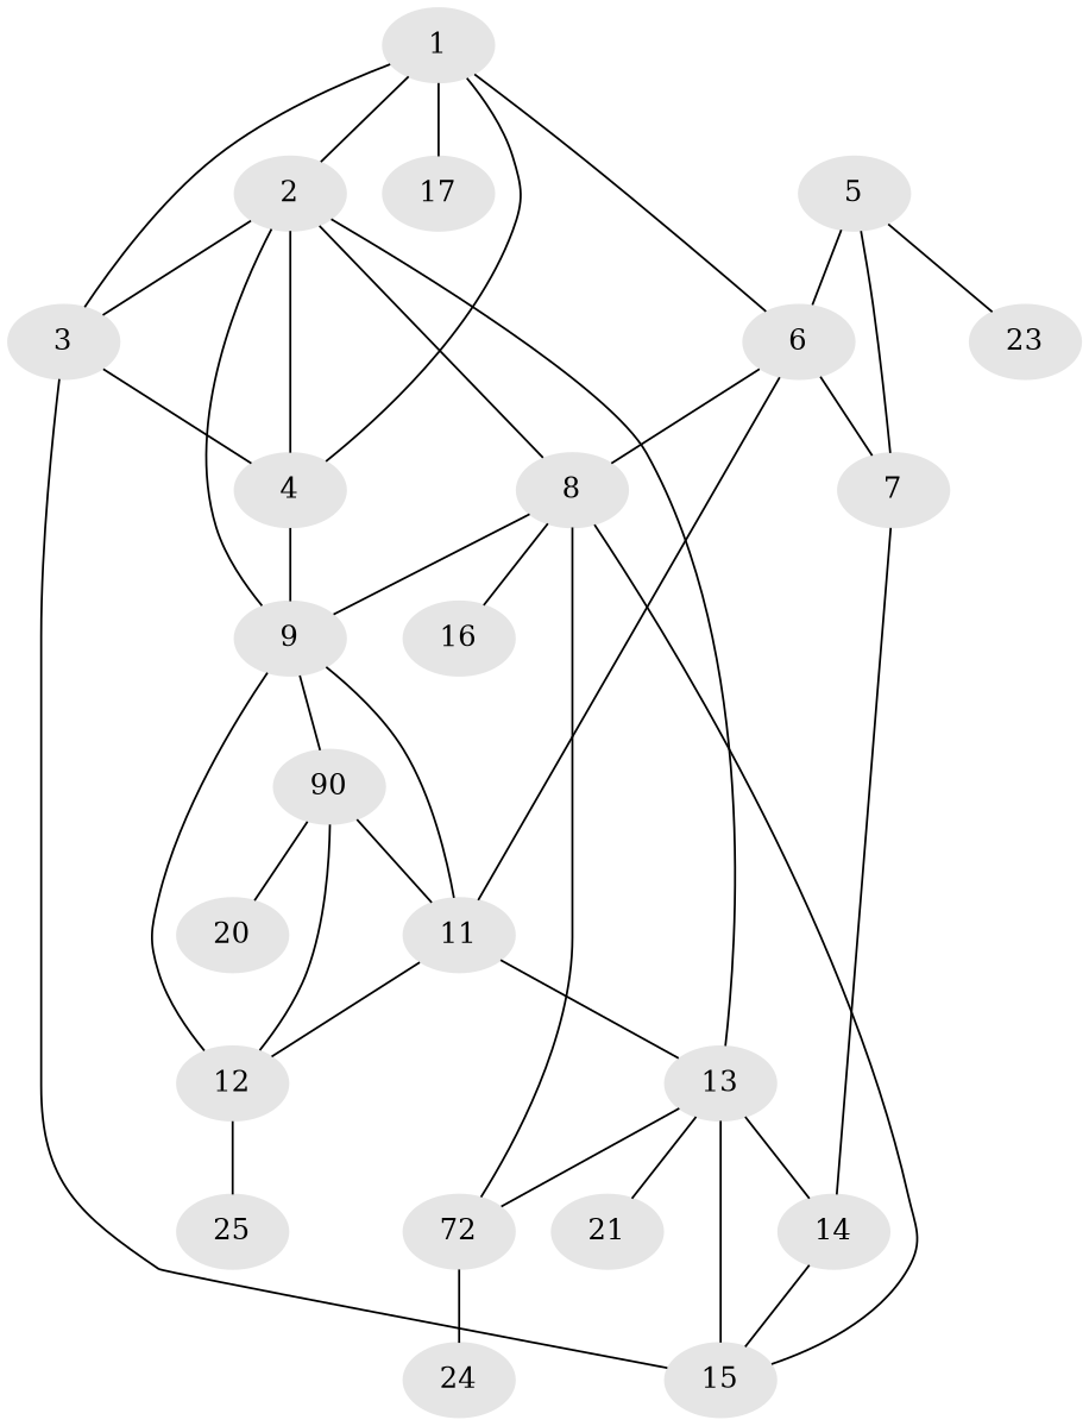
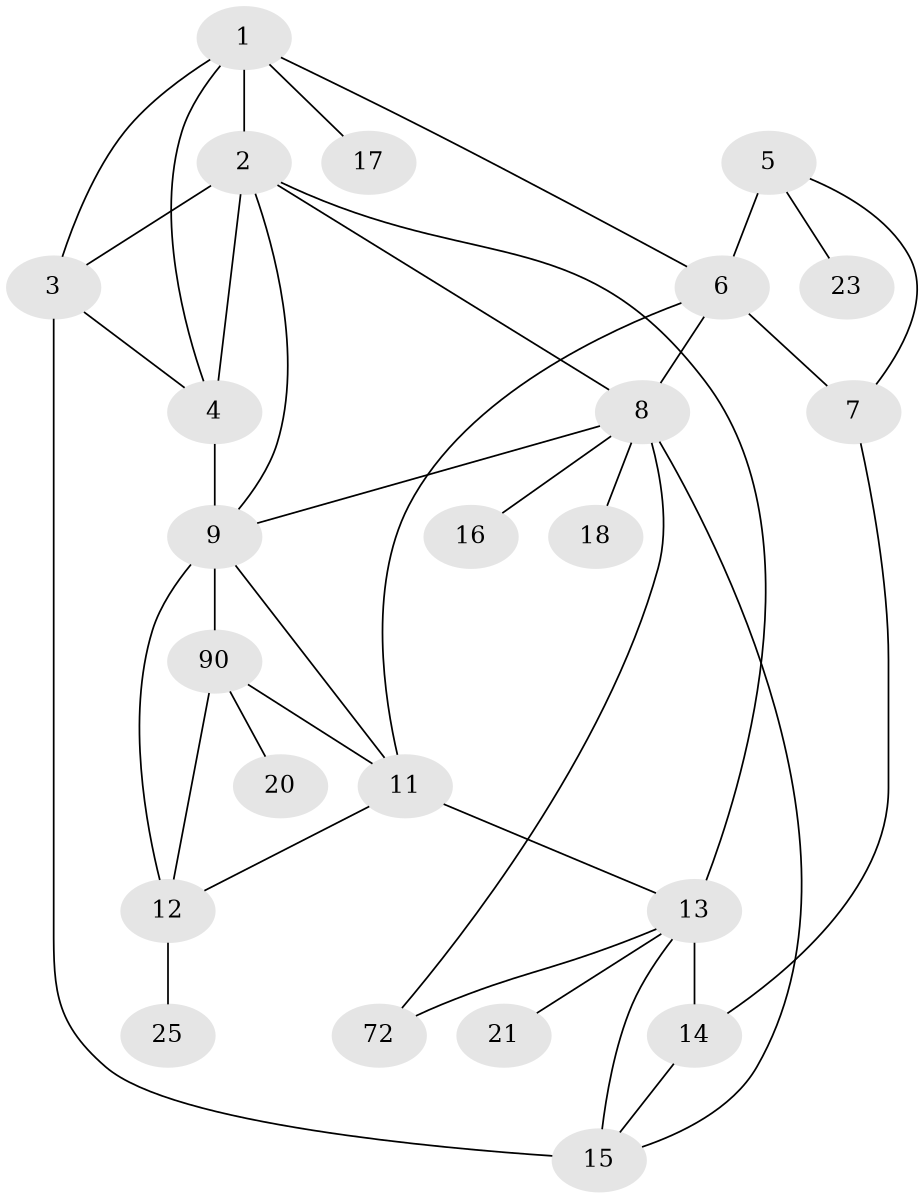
  graph {
    node [color=gray90 style=filled]
    edge [weight=1.0]
    1
    2
    3
    4
    6
    17
    8
    9
    13
    15
    7
    11
    16
+   18
    n15 [label=72]
    n16 [label=90]
    12
    14
    21
    5
    23
-   24
    20
    25
    1 -- 2
    1 -- 3
    1 -- 4
    1 -- 6
    1 -- 17
    2 -- 3
    2 -- 4 [weight=6.0]
    2 -- 8
    2 -- 9
    2 -- 13
    3 -- 4
    3 -- 15
    4 -- 9
    6 -- 8 [weight=2.0]
    6 -- 7 [weight=2.0]
    6 -- 11
    8 -- 9
    8 -- 15
    8 -- 16
+   8 -- 18
    8 -- n15
    9 -- 11
    9 -- n16
    9 -- 12 [weight=2.0]
    13 -- 15 [weight=2.0]
    13 -- n15
    13 -- 14 [weight=2.0]
    13 -- 21
    7 -- 14
    11 -- 13
    11 -- 12
-   n15 -- 24
    n16 -- 11
    n16 -- 12
    n16 -- 20
    12 -- 25
    14 -- 15
    5 -- 6 [weight=2.0]
    5 -- 7
    5 -- 23
  }
